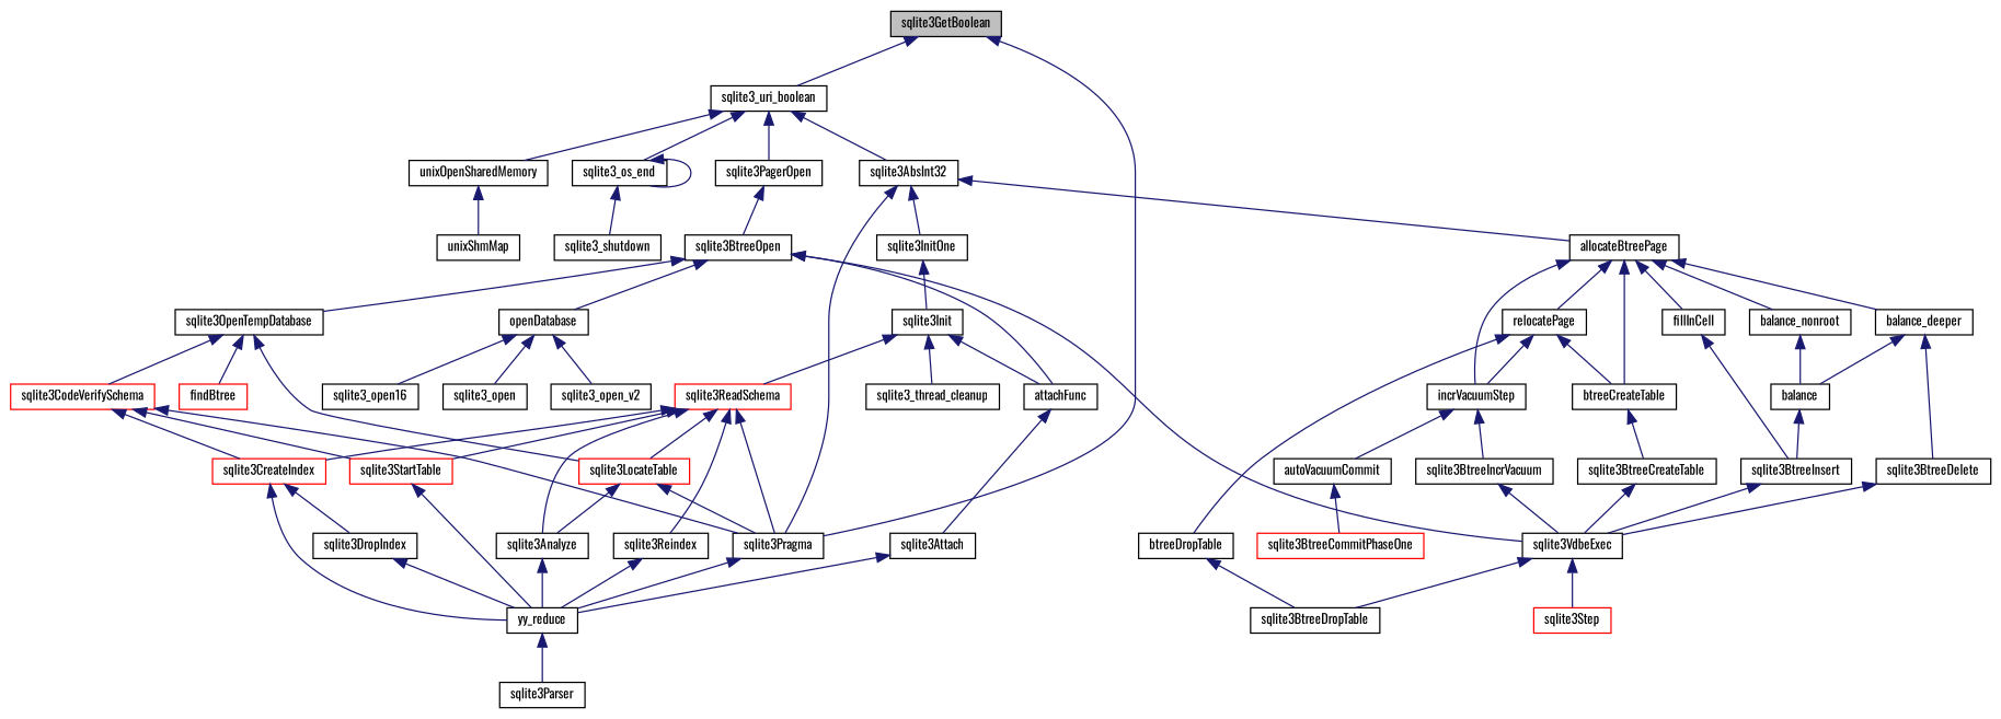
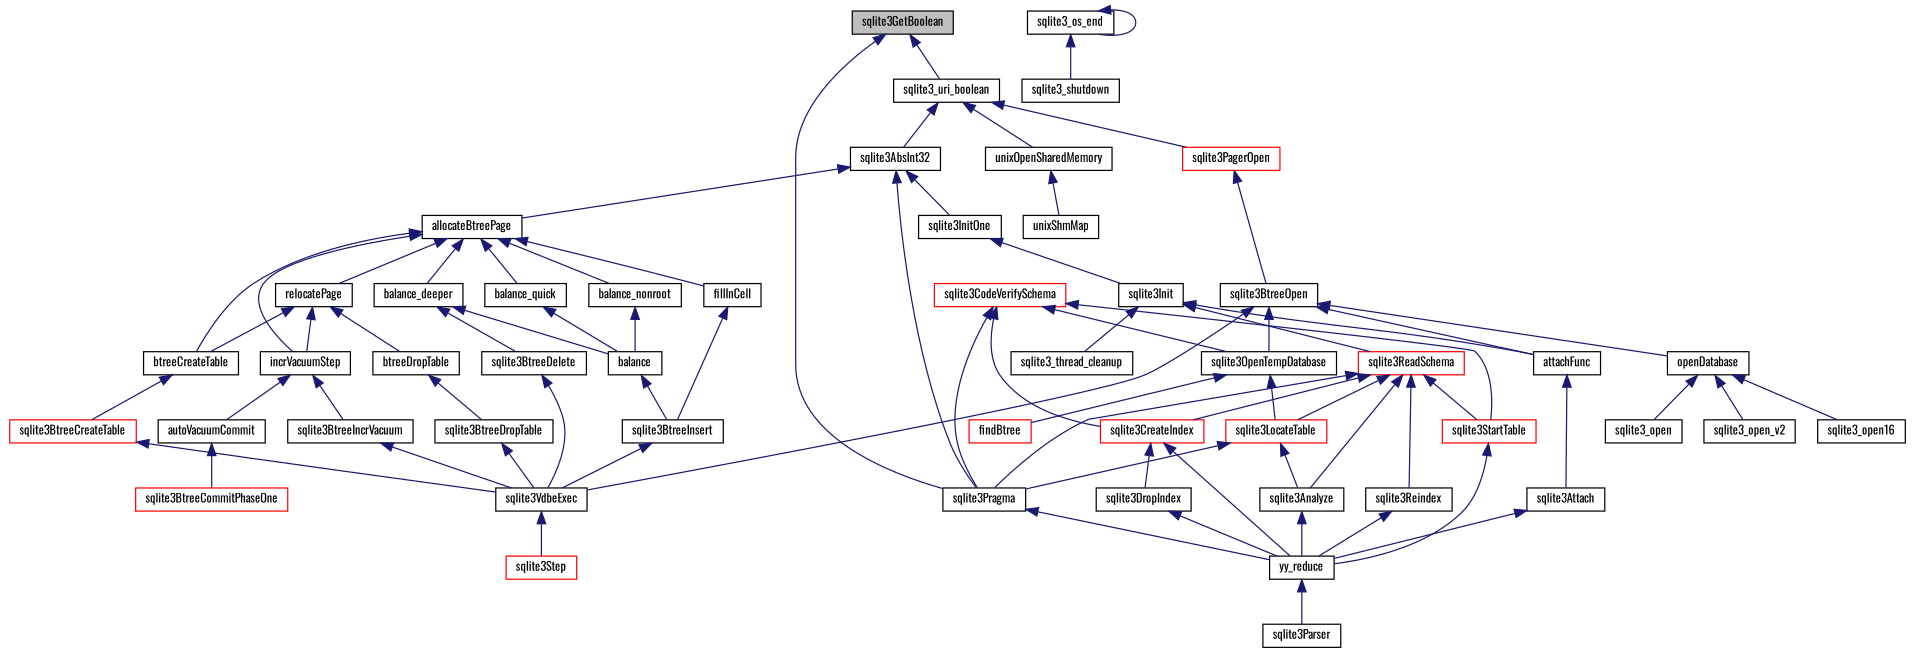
  digraph {
    fontname=Oswald
    rankdir=TB
    node [color=black fillcolor=white fontname=Oswald fontsize=10 shape=record style=filled]
    edge [color=midnightblue dir=back fontname=Oswald fontsize=10 labelfontname=FreeSans labelfontsize=10 style=solid]
    n1 [fillcolor=grey75 fontcolor=black height=0.2 label=sqlite3GetBoolean width=0.4]
    n2 [height=0.2 label=sqlite3Pragma width=0.4]
    n3 [height=0.2 label=sqlite3_uri_boolean width=0.4]
    n4 [height=0.2 label=yy_reduce width=0.4]
    n5 [height=0.2 label=sqlite3AbsInt32 width=0.4]
    n6 [height=0.2 label=unixOpenSharedMemory width=0.4]
    n7 [height=0.2 label=sqlite3_os_end width=0.4]
-   n8 [height=0.2 label=sqlite3PagerOpen width=0.4]
+   n8 [color=red height=0.2 label=sqlite3PagerOpen width=0.4]
    n9 [height=0.2 label=sqlite3Parser width=0.4]
    n10 [height=0.2 label=allocateBtreePage width=0.4]
    n11 [height=0.2 label=sqlite3InitOne width=0.4]
    n12 [height=0.2 label=unixShmMap width=0.4]
    n13 [height=0.2 label=sqlite3_shutdown width=0.4]
    n14 [height=0.2 label=sqlite3BtreeOpen width=0.4]
    n15 [height=0.2 label=relocatePage width=0.4]
    n16 [height=0.2 label=incrVacuumStep width=0.4]
    n17 [height=0.2 label=btreeCreateTable width=0.4]
    n18 [height=0.2 label=fillInCell width=0.4]
+   n19 [height=0.2 label=balance_quick width=0.4]
    n20 [height=0.2 label=balance_nonroot width=0.4]
    n21 [height=0.2 label=balance_deeper width=0.4]
    n22 [height=0.2 label=sqlite3Init width=0.4]
    n23 [height=0.2 label=btreeDropTable width=0.4]
    n24 [height=0.2 label=sqlite3BtreeIncrVacuum width=0.4]
    n25 [height=0.2 label=autoVacuumCommit width=0.4]
-   n26 [height=0.2 label=sqlite3BtreeCreateTable width=0.4]
+   n26 [color=red height=0.2 label=sqlite3BtreeCreateTable width=0.4]
    n27 [height=0.2 label=sqlite3BtreeInsert width=0.4]
    n28 [height=0.2 label=balance width=0.4]
    n29 [height=0.2 label=sqlite3BtreeDelete width=0.4]
    n30 [height=0.2 label=sqlite3BtreeDropTable width=0.4]
    n31 [height=0.2 label=sqlite3VdbeExec width=0.4]
    n32 [color=red height=0.2 label=sqlite3BtreeCommitPhaseOne width=0.4]
    n33 [color=red height=0.2 label=sqlite3Step width=0.4]
    n34 [height=0.2 label=attachFunc width=0.4]
    n35 [color=red height=0.2 label=sqlite3ReadSchema width=0.4]
    n36 [height=0.2 label=sqlite3_thread_cleanup width=0.4]
    n37 [height=0.2 label=sqlite3Attach width=0.4]
    n38 [height=0.2 label=sqlite3Analyze width=0.4]
    n39 [color=red height=0.2 label=sqlite3LocateTable width=0.4]
    n40 [color=red height=0.2 label=sqlite3StartTable width=0.4]
    n41 [color=red height=0.2 label=sqlite3CreateIndex width=0.4]
    n42 [height=0.2 label=sqlite3Reindex width=0.4]
    n43 [height=0.2 label=sqlite3DropIndex width=0.4]
    n44 [height=0.2 label=sqlite3OpenTempDatabase width=0.4]
    n45 [height=0.2 label=openDatabase width=0.4]
    n46 [color=red height=0.2 label=findBtree width=0.4]
    n47 [color=red height=0.2 label=sqlite3CodeVerifySchema width=0.4]
    n48 [height=0.2 label=sqlite3_open width=0.4]
    n49 [height=0.2 label=sqlite3_open_v2 width=0.4]
    n50 [height=0.2 label=sqlite3_open16 width=0.4]
    n1 -> n2
    n1 -> n3
    n2 -> n4
    n3 -> n5
    n3 -> n6
-   n3 -> n7
    n3 -> n8
    n4 -> n9
    n5 -> n2
    n5 -> n10
    n5 -> n11
    n6 -> n12
    n7 -> n7
    n7 -> n13
    n8 -> n14
    n10 -> n15
    n10 -> n16
    n10 -> n17
    n10 -> n18
+   n10 -> n19
    n10 -> n20
    n10 -> n21
    n11 -> n22
    n14 -> n31
    n14 -> n34
    n14 -> n44
    n14 -> n45
    n15 -> n16
    n15 -> n17
    n15 -> n23
    n16 -> n24
    n16 -> n25
    n17 -> n26
    n18 -> n27
+   n19 -> n28
    n20 -> n28
    n21 -> n28
    n21 -> n29
    n22 -> n34
    n22 -> n35
    n22 -> n36
    n23 -> n30
    n24 -> n31
    n25 -> n32
    n26 -> n31
    n27 -> n31
    n28 -> n27
    n29 -> n31
-   n31 -> n30
+   n30 -> n31
    n31 -> n33
    n34 -> n37
    n35 -> n2
    n35 -> n38
    n35 -> n39
    n35 -> n40
    n35 -> n41
    n35 -> n42
    n37 -> n4
    n38 -> n4
    n39 -> n2
    n39 -> n38
    n40 -> n4
    n41 -> n4
    n41 -> n43
    n42 -> n4
    n43 -> n4
    n44 -> n39
    n44 -> n46
-   n44 -> n47
+   n47 -> n44
    n45 -> n48
    n45 -> n49
    n45 -> n50
    n47 -> n2
    n47 -> n40
    n47 -> n41
  }
